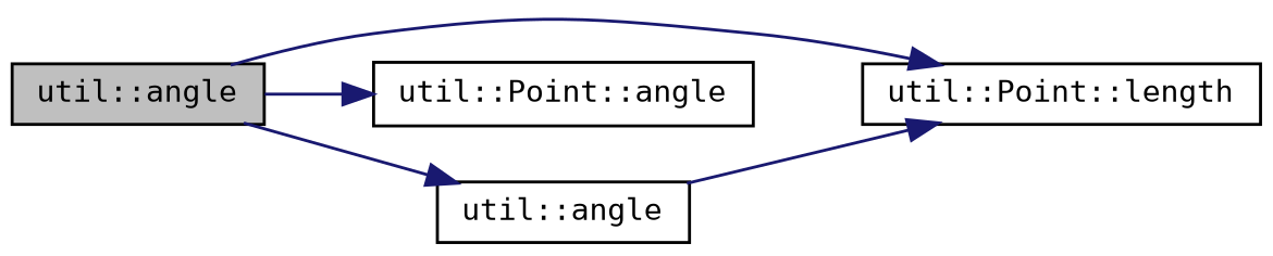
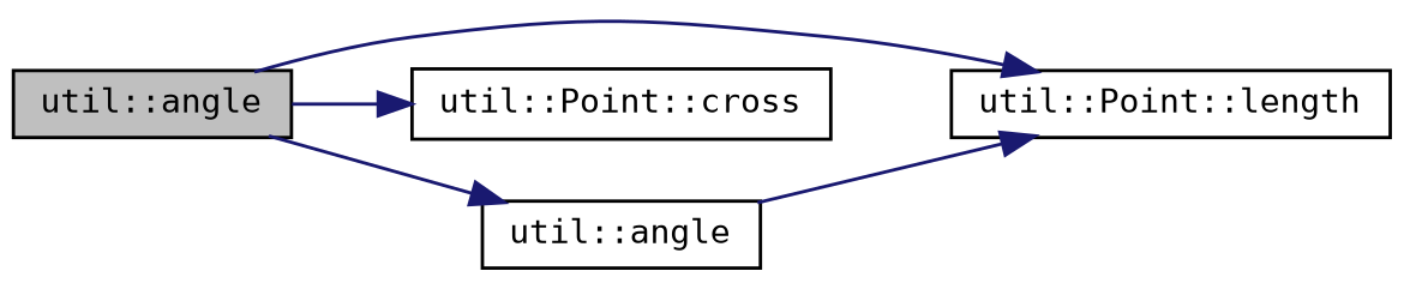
  digraph {
    rankdir=LR
    fontname="DejaVu Sans Mono"
    node [color=black fillcolor=white fontname="DejaVu Sans Mono" fontsize=10 shape=record style=filled]
    edge [color=midnightblue fontname="DejaVu Sans Mono" fontsize=10 labelfontname=Helvetica labelfontsize=10 style=solid]
    n1 [fillcolor=grey75 fontcolor=black height=0.2 label="util::angle" width=0.4]
    n2 [height=0.2 label="util::Point::length" width=0.4]
-   n3 [height=0.2 label="util::Point::angle" width=0.4]
+   n3 [height=0.2 label="util::Point::cross" width=0.4]
    n4 [height=0.2 label="util::angle" width=0.4]
    n1 -> n2
    n1 -> n3
    n1 -> n4
    n4 -> n2
  }
